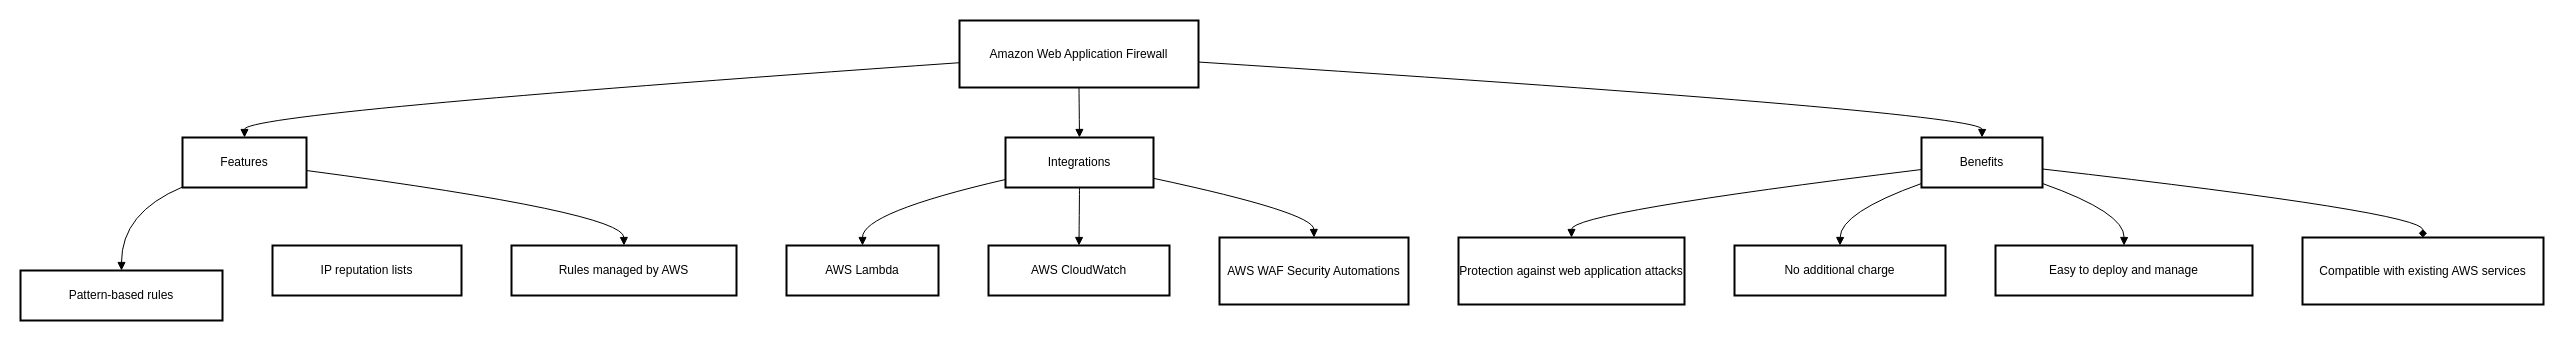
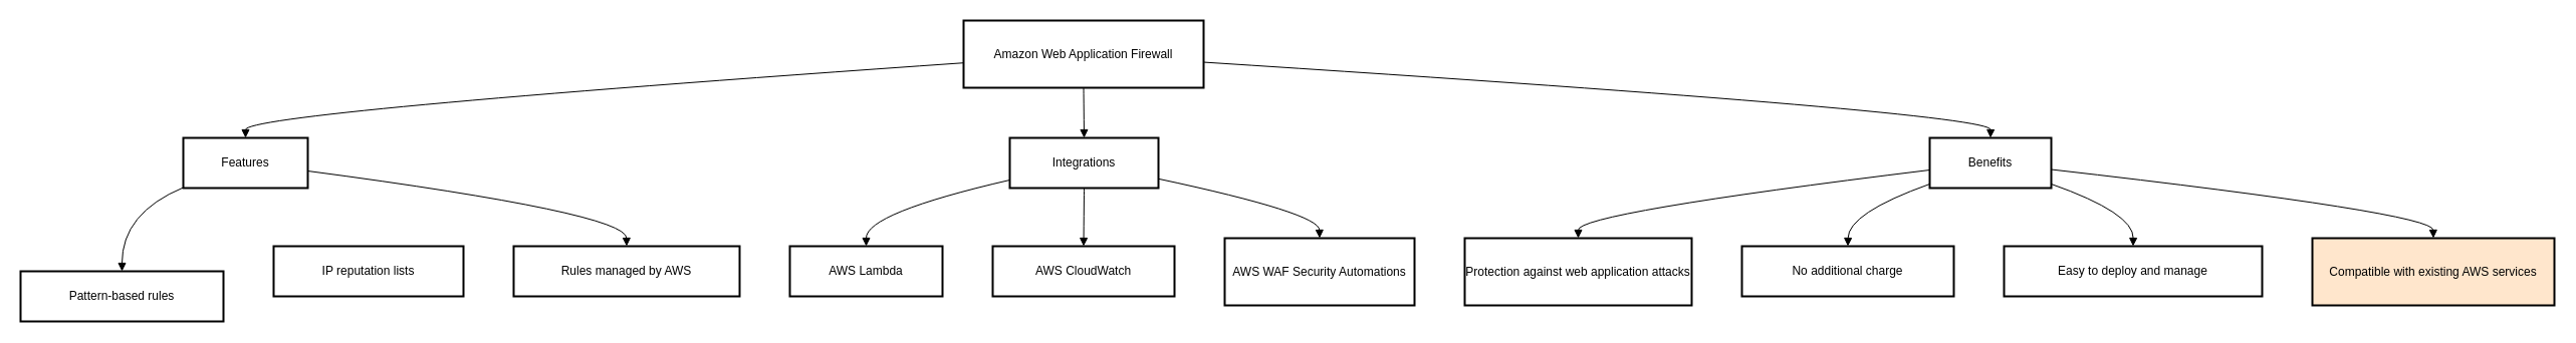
  <mxCell id="0" />
  <mxCell id="1" parent="0" />
  <mxCell id="2" value="Amazon Web Application Firewall" style="whiteSpace=wrap;strokeWidth=2;" vertex="1" parent="1"><mxGeometry x="959" y="20" width="239" height="67" as="geometry" /></mxCell>
  <mxCell id="3" value="Features" style="whiteSpace=wrap;strokeWidth=2;" vertex="1" parent="1"><mxGeometry x="182" y="137" width="124" height="50" as="geometry" /></mxCell>
  <mxCell id="4" value="Integrations" style="whiteSpace=wrap;strokeWidth=2;" vertex="1" parent="1"><mxGeometry x="1005" y="137" width="148" height="50" as="geometry" /></mxCell>
  <mxCell id="5" value="Benefits" style="whiteSpace=wrap;strokeWidth=2;" vertex="1" parent="1"><mxGeometry x="1921" y="137" width="121" height="50" as="geometry" /></mxCell>
  <mxCell id="6" value="Pattern-based rules" style="whiteSpace=wrap;strokeWidth=2;" vertex="1" parent="1"><mxGeometry x="20" y="270" width="202" height="50" as="geometry" /></mxCell>
  <mxCell id="7" value="IP reputation lists" style="whiteSpace=wrap;strokeWidth=2;" vertex="1" parent="1"><mxGeometry x="272" y="245" width="189" height="50" as="geometry" /></mxCell>
  <mxCell id="8" value="Rules managed by AWS" style="whiteSpace=wrap;strokeWidth=2;" vertex="1" parent="1"><mxGeometry x="511" y="245" width="225" height="50" as="geometry" /></mxCell>
  <mxCell id="9" value="AWS Lambda" style="whiteSpace=wrap;strokeWidth=2;" vertex="1" parent="1"><mxGeometry x="786" y="245" width="152" height="50" as="geometry" /></mxCell>
  <mxCell id="10" value="AWS CloudWatch" style="whiteSpace=wrap;strokeWidth=2;" vertex="1" parent="1"><mxGeometry x="988" y="245" width="181" height="50" as="geometry" /></mxCell>
  <mxCell id="11" value="AWS WAF Security Automations" style="whiteSpace=wrap;strokeWidth=2;" vertex="1" parent="1"><mxGeometry x="1219" y="237" width="189" height="67" as="geometry" /></mxCell>
  <mxCell id="12" value="Protection against web application attacks" style="whiteSpace=wrap;strokeWidth=2;" vertex="1" parent="1"><mxGeometry x="1458" y="237" width="226" height="67" as="geometry" /></mxCell>
  <mxCell id="13" value="No additional charge" style="whiteSpace=wrap;strokeWidth=2;" vertex="1" parent="1"><mxGeometry x="1734" y="245" width="211" height="50" as="geometry" /></mxCell>
  <mxCell id="14" value="Easy to deploy and manage" style="whiteSpace=wrap;strokeWidth=2;" vertex="1" parent="1"><mxGeometry x="1995" y="245" width="257" height="50" as="geometry" /></mxCell>
- <mxCell id="15" value="Compatible with existing AWS services" style="whiteSpace=wrap;strokeWidth=2;" vertex="1" parent="1"><mxGeometry x="2302" y="237" width="241" height="67" as="geometry" /></mxCell>
+ <mxCell id="15" value="Compatible with existing AWS services" style="whiteSpace=wrap;strokeWidth=2;fillColor=#ffe6cc;" vertex="1" parent="1"><mxGeometry x="2302" y="237" width="241" height="67" as="geometry" /></mxCell>
  <mxCell id="16" value="" style="curved=1;startArrow=none;endArrow=block;exitX=0;exitY=0.63;entryX=0.5;entryY=0;" edge="1" parent="1" source="2" target="3"><mxGeometry relative="1" as="geometry"><Array as="points"><mxPoint x="244" y="112" /></Array></mxGeometry></mxCell>
  <mxCell id="17" value="" style="curved=1;startArrow=none;endArrow=block;exitX=0.5;exitY=1;entryX=0.5;entryY=0;" edge="1" parent="1" source="2" target="4"><mxGeometry relative="1" as="geometry"><Array as="points" /></mxGeometry></mxCell>
  <mxCell id="18" value="" style="curved=1;startArrow=none;endArrow=block;exitX=1;exitY=0.62;entryX=0.5;entryY=0;" edge="1" parent="1" source="2" target="5"><mxGeometry relative="1" as="geometry"><Array as="points"><mxPoint x="1982" y="112" /></Array></mxGeometry></mxCell>
  <mxCell id="19" value="" style="curved=1;startArrow=none;endArrow=block;exitX=0;exitY=0.99;entryX=0.5;entryY=0.01;" edge="1" parent="1" source="3" target="6"><mxGeometry relative="1" as="geometry"><Array as="points"><mxPoint x="121" y="212" /></Array></mxGeometry></mxCell>
  <mxCell id="20" value="" style="curved=1;startArrow=none;endArrow=block;exitX=1;exitY=0.66;entryX=0.5;entryY=0.01;" edge="1" parent="1" source="3" target="8"><mxGeometry relative="1" as="geometry"><Array as="points"><mxPoint x="623" y="212" /></Array></mxGeometry></mxCell>
  <mxCell id="21" value="" style="curved=1;startArrow=none;endArrow=block;exitX=0;exitY=0.84;entryX=0.5;entryY=0.01;" edge="1" parent="1" source="4" target="9"><mxGeometry relative="1" as="geometry"><Array as="points"><mxPoint x="862" y="212" /></Array></mxGeometry></mxCell>
  <mxCell id="22" value="" style="curved=1;startArrow=none;endArrow=block;exitX=0.5;exitY=0.99;entryX=0.5;entryY=0.01;" edge="1" parent="1" source="4" target="10"><mxGeometry relative="1" as="geometry"><Array as="points" /></mxGeometry></mxCell>
  <mxCell id="23" value="" style="curved=1;startArrow=none;endArrow=block;exitX=0.99;exitY=0.81;entryX=0.5;entryY=-0.01;" edge="1" parent="1" source="4" target="11"><mxGeometry relative="1" as="geometry"><Array as="points"><mxPoint x="1313" y="212" /></Array></mxGeometry></mxCell>
  <mxCell id="24" value="" style="curved=1;startArrow=none;endArrow=block;exitX=0;exitY=0.64;entryX=0.5;entryY=-0.01;" edge="1" parent="1" source="5" target="12"><mxGeometry relative="1" as="geometry"><Array as="points"><mxPoint x="1571" y="212" /></Array></mxGeometry></mxCell>
  <mxCell id="25" value="" style="curved=1;startArrow=none;endArrow=block;exitX=0;exitY=0.92;entryX=0.5;entryY=0.01;" edge="1" parent="1" source="5" target="13"><mxGeometry relative="1" as="geometry"><Array as="points"><mxPoint x="1840" y="212" /></Array></mxGeometry></mxCell>
  <mxCell id="26" value="" style="curved=1;startArrow=none;endArrow=block;exitX=1;exitY=0.92;entryX=0.5;entryY=0.01;" edge="1" parent="1" source="5" target="14"><mxGeometry relative="1" as="geometry"><Array as="points"><mxPoint x="2124" y="212" /></Array></mxGeometry></mxCell>
- <mxCell id="27" value="" style="curved=1;startArrow=none;endArrow=diamond;exitX=1;exitY=0.63;entryX=0.5;entryY=-0.01;" edge="1" parent="1" source="5" target="15"><mxGeometry relative="1" as="geometry"><Array as="points"><mxPoint x="2422" y="212" /></Array></mxGeometry></mxCell>
+ <mxCell id="27" value="" style="curved=1;startArrow=none;endArrow=block;exitX=1;exitY=0.63;entryX=0.5;entryY=-0.01;" edge="1" parent="1" source="5" target="15"><mxGeometry relative="1" as="geometry"><Array as="points"><mxPoint x="2422" y="212" /></Array></mxGeometry></mxCell>
